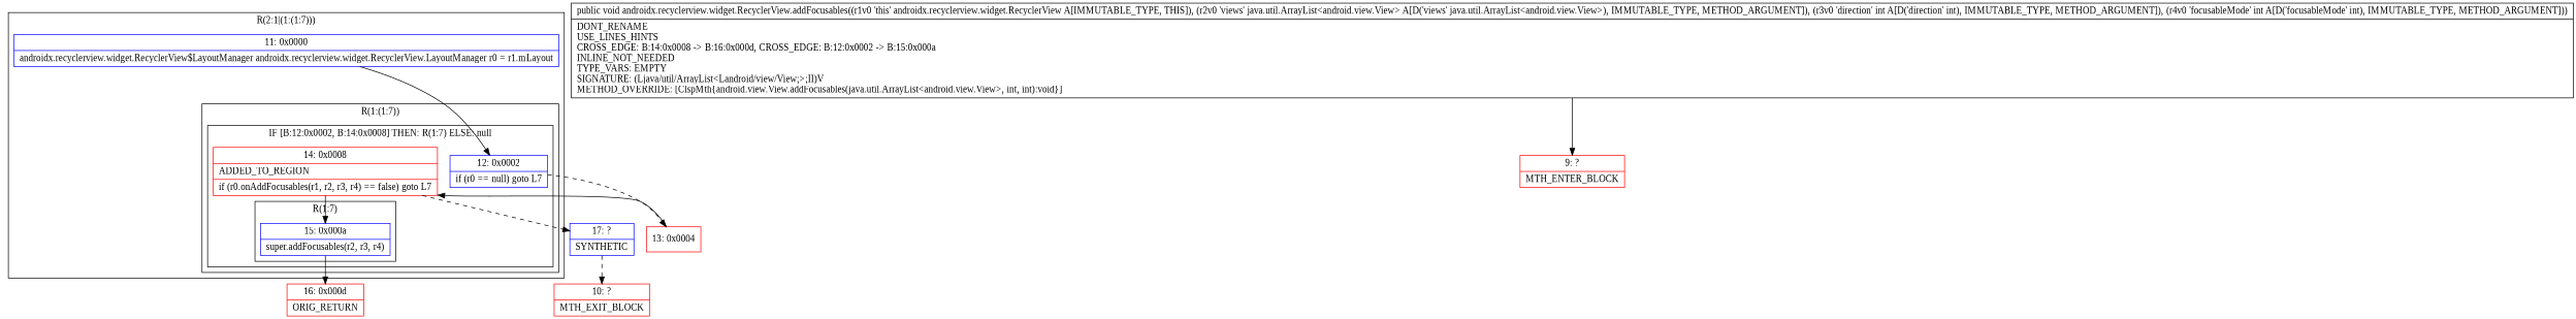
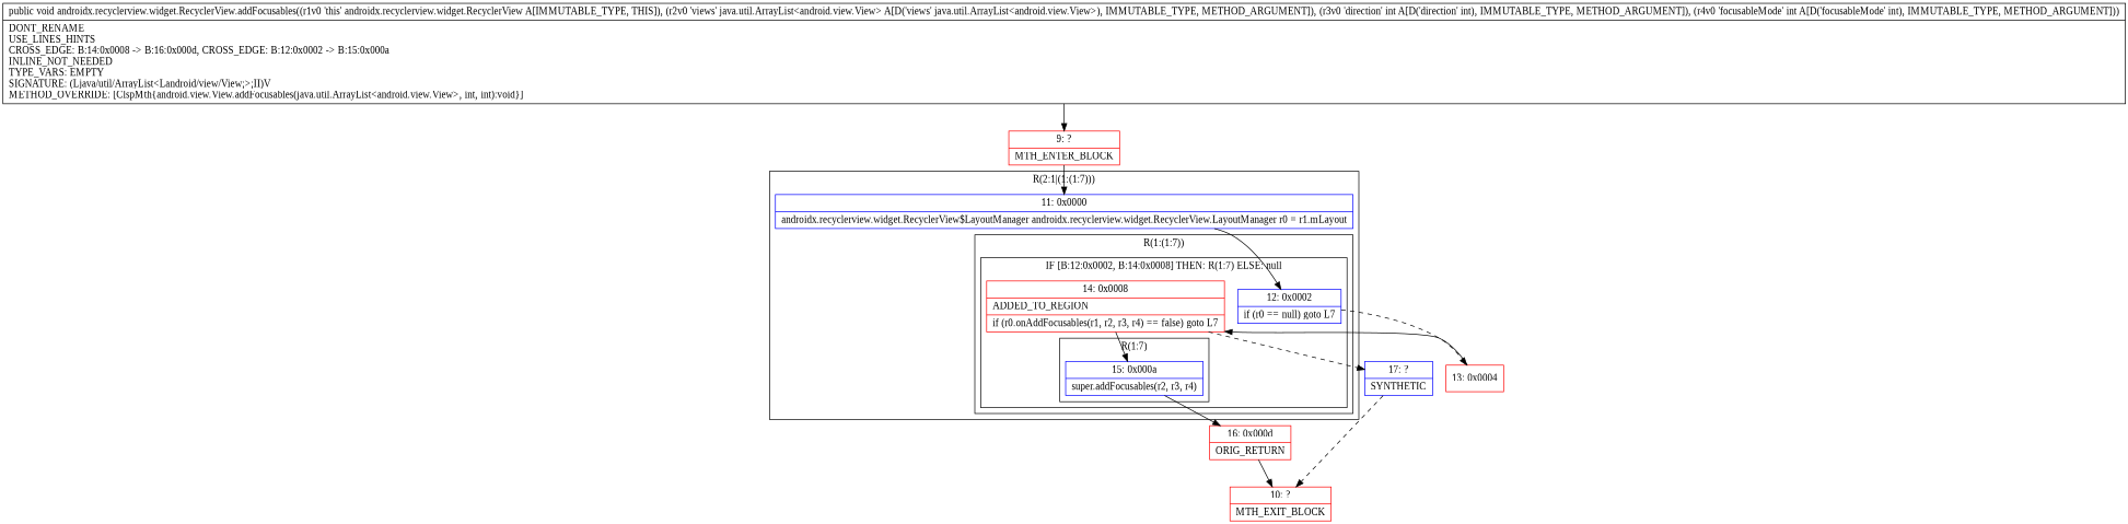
  digraph {
    fontname="Liberation Serif"
    node [color=red fontname="Liberation Serif" shape=record]
    edge [fontname="Liberation Serif"]
    n1 [color=blue label="{15\:\ 0x000a|super.addFocusables(r2, r3, r4)\l}"]
    n2 [color=blue label="{12\:\ 0x0002|if (r0 == null) goto L7\l}"]
    n3 [label="{14\:\ 0x0008|ADDED_TO_REGION\l|if (r0.onAddFocusables(r1, r2, r3, r4) == false) goto L7\l}"]
    n4 [color=blue label="{11\:\ 0x0000|androidx.recyclerview.widget.RecyclerView$LayoutManager androidx.recyclerview.widget.RecyclerView.LayoutManager r0 = r1.mLayout\l}"]
    n5 [label="{16\:\ 0x000d|ORIG_RETURN\l}"]
    n6 [label="{13\:\ 0x0004}"]
    n7 [color=blue label="{17\:\ ?|SYNTHETIC\l}"]
    n8 [label="{10\:\ ?|MTH_EXIT_BLOCK\l}"]
    n9 [label="{9\:\ ?|MTH_ENTER_BLOCK\l}"]
    n10 [label="{public void androidx.recyclerview.widget.RecyclerView.addFocusables((r1v0 'this' androidx.recyclerview.widget.RecyclerView A[IMMUTABLE_TYPE, THIS]), (r2v0 'views' java.util.ArrayList\<android.view.View\> A[D('views' java.util.ArrayList\<android.view.View\>), IMMUTABLE_TYPE, METHOD_ARGUMENT]), (r3v0 'direction' int A[D('direction' int), IMMUTABLE_TYPE, METHOD_ARGUMENT]), (r4v0 'focusableMode' int A[D('focusableMode' int), IMMUTABLE_TYPE, METHOD_ARGUMENT]))  | DONT_RENAME\lUSE_LINES_HINTS\lCROSS_EDGE: B:14:0x0008 \-\> B:16:0x000d, CROSS_EDGE: B:12:0x0002 \-\> B:15:0x000a\lINLINE_NOT_NEEDED\lTYPE_VARS: EMPTY\lSIGNATURE: (Ljava\/util\/ArrayList\<Landroid\/view\/View;\>;II)V\lMETHOD_OVERRIDE: [ClspMth\{android.view.View.addFocusables(java.util.ArrayList\<android.view.View\>, int, int):void\}]\l}" color=""]
    subgraph cluster_1 {
      label="R(2:1|(1:(1:7)))"
      n4
      subgraph cluster_2 {
        label="R(1:(1:7))"
        subgraph cluster_3 {
          label="IF [B:12:0x0002, B:14:0x0008] THEN: R(1:7) ELSE: null"
          n2
          n3
          subgraph cluster_4 {
            label="R(1:7)"
            n1
          }
        }
      }
    }
    n1 -> n5
    n2 -> n6 [style=dashed]
    n3 -> n1
    n3 -> n7 [style=dashed]
    n4 -> n2
+   n5 -> n8
    n6 -> n3
    n7 -> n8 [style=dashed]
+   n9 -> n4
    n10 -> n9
  }
